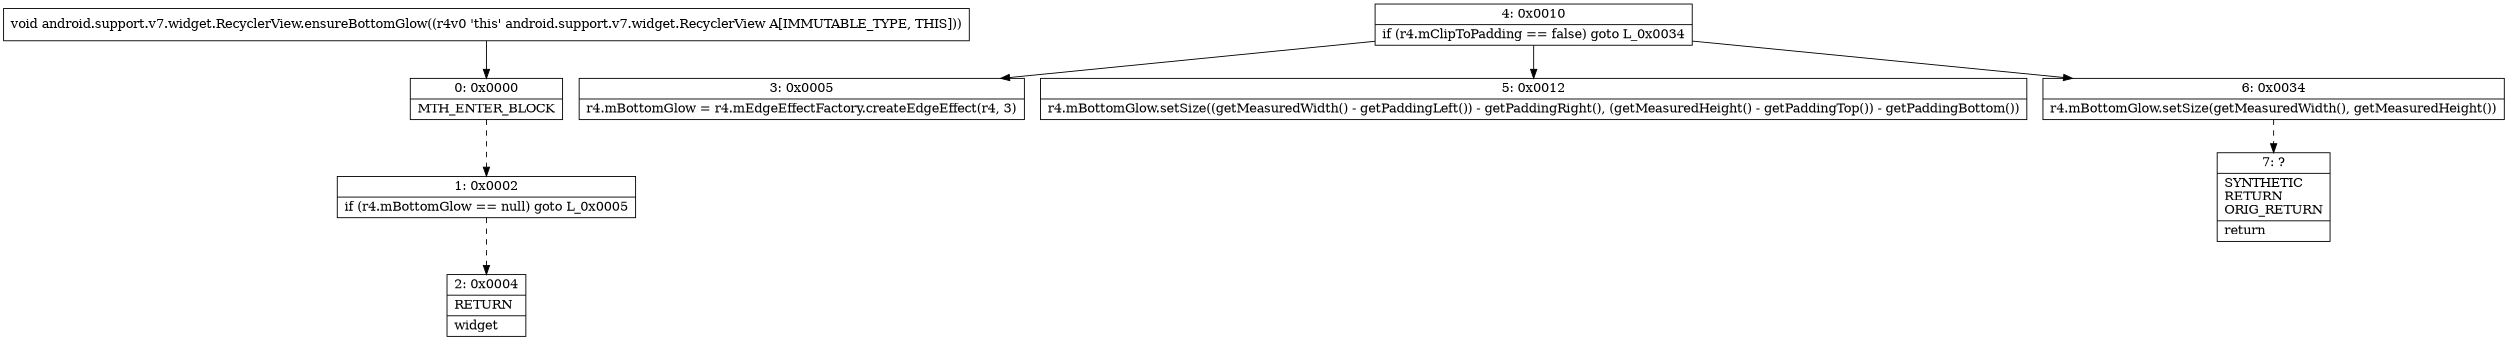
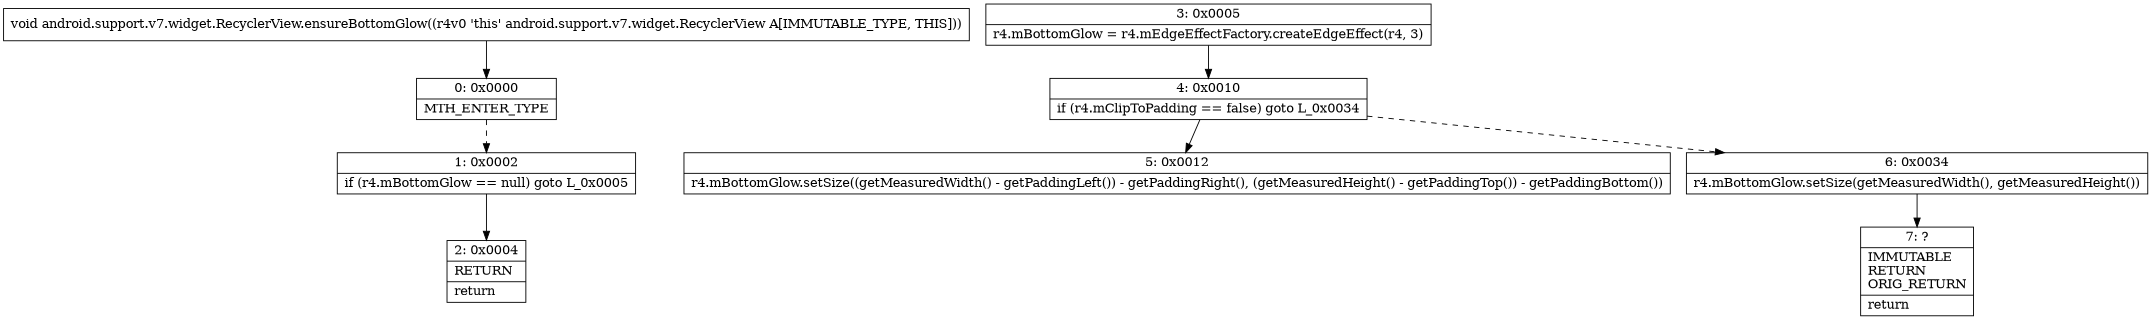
  digraph {
    node [shape=record]
-   n1 [label="{0\:\ 0x0000|MTH_ENTER_BLOCK\l}"]
+   n1 [label="{0\:\ 0x0000|MTH_ENTER_TYPE\l}"]
    n2 [label="{1\:\ 0x0002|if (r4.mBottomGlow == null) goto L_0x0005\l}"]
-   n3 [label="{2\:\ 0x0004|RETURN\l|widget\l}"]
+   n3 [label="{2\:\ 0x0004|RETURN\l|return\l}"]
    n4 [label="{3\:\ 0x0005|r4.mBottomGlow = r4.mEdgeEffectFactory.createEdgeEffect(r4, 3)\l}"]
    n5 [label="{4\:\ 0x0010|if (r4.mClipToPadding == false) goto L_0x0034\l}"]
    n6 [label="{5\:\ 0x0012|r4.mBottomGlow.setSize((getMeasuredWidth() \- getPaddingLeft()) \- getPaddingRight(), (getMeasuredHeight() \- getPaddingTop()) \- getPaddingBottom())\l}"]
    n7 [label="{6\:\ 0x0034|r4.mBottomGlow.setSize(getMeasuredWidth(), getMeasuredHeight())\l}"]
-   n8 [label="{7\:\ ?|SYNTHETIC\lRETURN\lORIG_RETURN\l|return\l}"]
+   n8 [label="{7\:\ ?|IMMUTABLE\lRETURN\lORIG_RETURN\l|return\l}"]
    n9 [label="{void android.support.v7.widget.RecyclerView.ensureBottomGlow((r4v0 'this' android.support.v7.widget.RecyclerView A[IMMUTABLE_TYPE, THIS])) }"]
    n1 -> n2 [style=dashed]
-   n2 -> n3 [style=dashed]
-   n5 -> n4
+   n2 -> n3 [style=solid]
+   n4 -> n5
    n5 -> n6 [style=solid]
-   n5 -> n7
-   n7 -> n8 [style=dashed]
+   n5 -> n7 [style=dashed]
+   n7 -> n8
    n9 -> n1
  }
